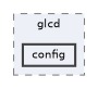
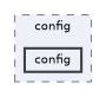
  digraph {
    compound=true
    n1 [color=grey25 fillcolor="#edf0f7" fontname=Helvetica fontsize=10 height=0.2 label=config shape=box style="filled,bold" width=0.4]
    subgraph cluster_1 {
      bgcolor="#edf0f7"
      fontname=Helvetica
      fontsize=10
-     label=glcd
+     label=config
      pencolor=grey50
      style="filled,dashed"
      n1
    }
  }
